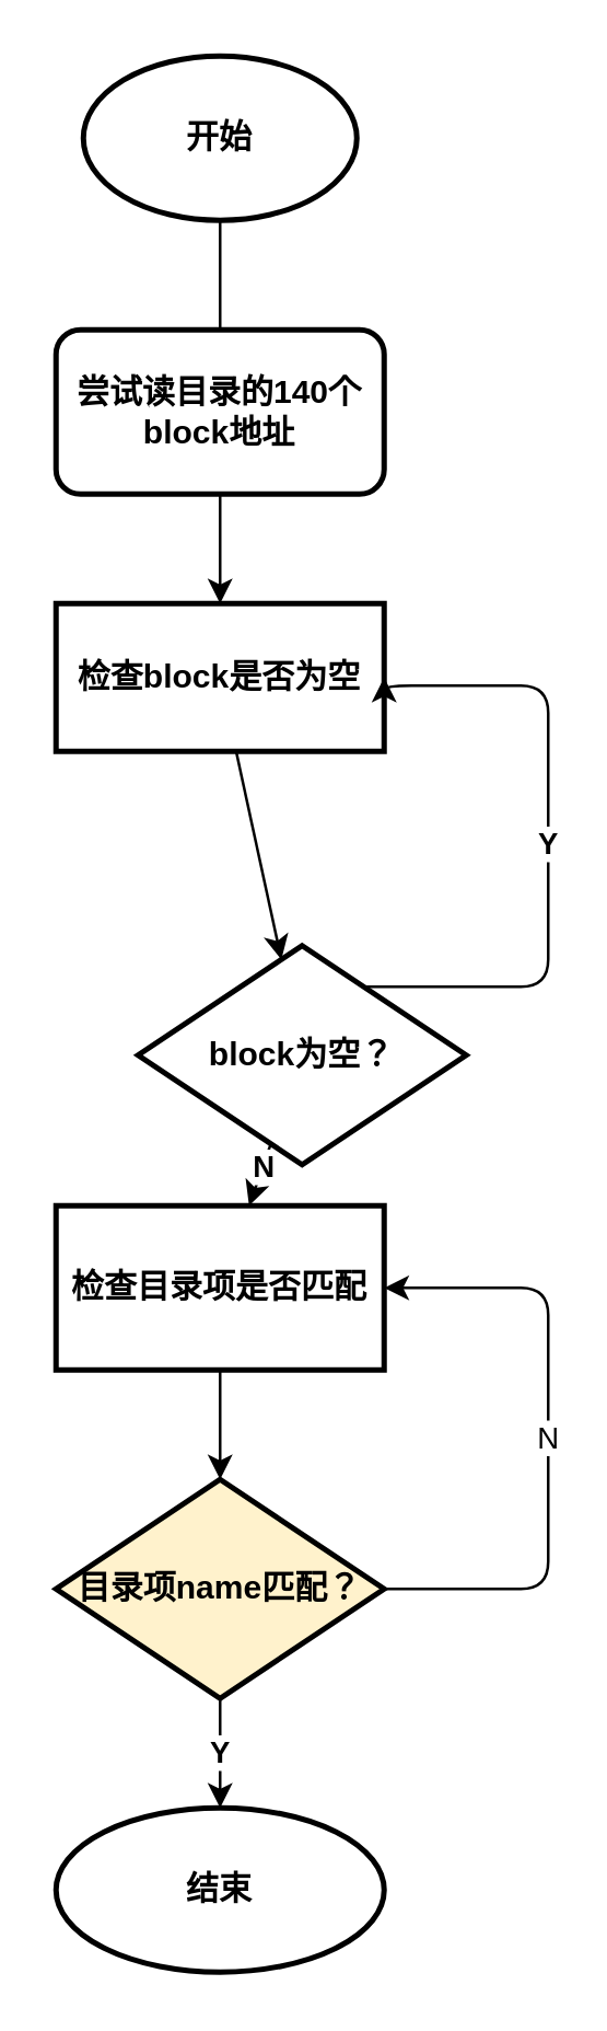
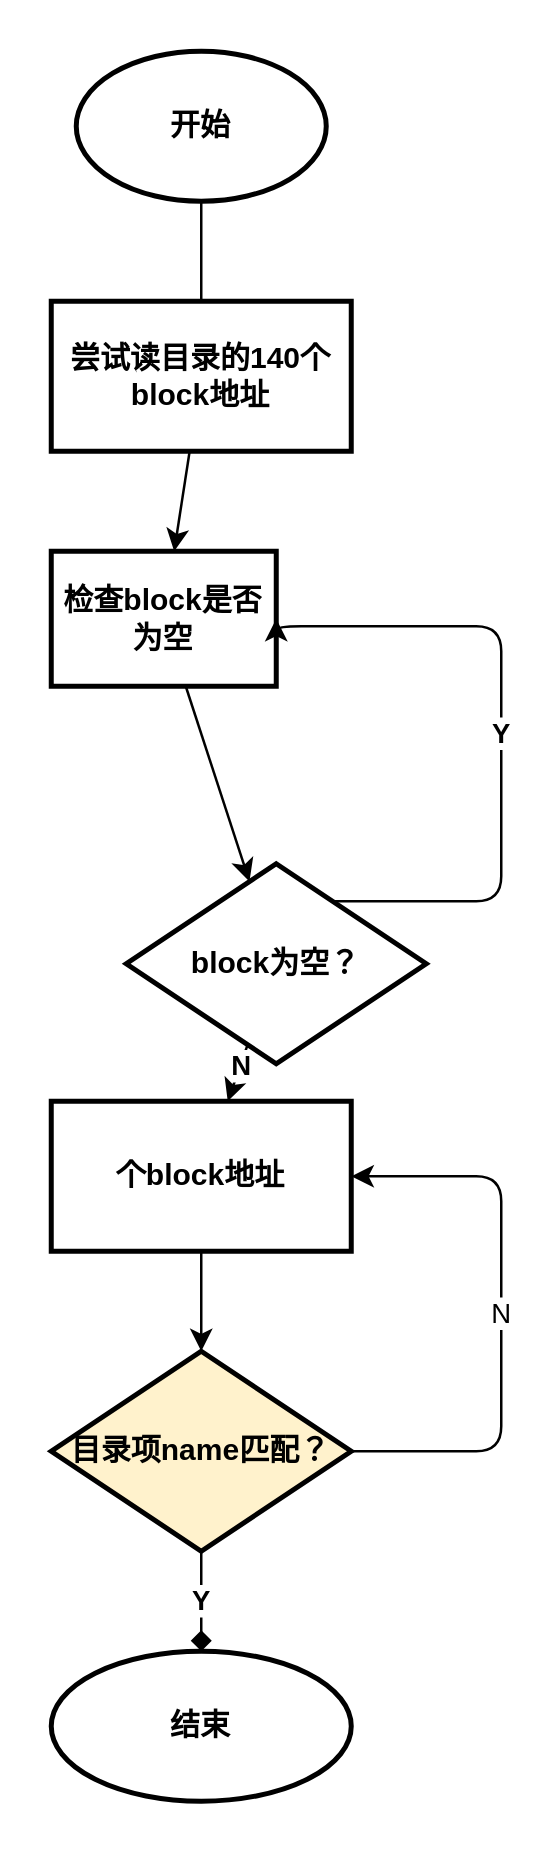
  <mxCell id="0" />
  <mxCell id="1" parent="0" />
  <mxCell id="2" value="" style="edgeStyle=none;html=1;fontStyle=1;endArrow=none;" parent="1" source="3" target="5" edge="1"><mxGeometry relative="1" as="geometry" /></mxCell>
  <mxCell id="3" value="开始" style="strokeWidth=2;html=1;shape=mxgraph.flowchart.start_1;whiteSpace=wrap;fontStyle=1" parent="1" vertex="1"><mxGeometry x="30" y="20" width="100" height="60" as="geometry" /></mxCell>
  <mxCell id="4" value="" style="edgeStyle=none;html=1;fontStyle=1" parent="1" source="5" target="7" edge="1"><mxGeometry relative="1" as="geometry" /></mxCell>
- <mxCell id="5" value="尝试读目录的140个block地址" style="whiteSpace=wrap;html=1;strokeWidth=2;fontStyle=1;rounded=1;" parent="1" vertex="1"><mxGeometry x="20" y="120" width="120" height="60" as="geometry" /></mxCell>
+ <mxCell id="5" value="尝试读目录的140个block地址" style="whiteSpace=wrap;html=1;strokeWidth=2;fontStyle=1" parent="1" vertex="1"><mxGeometry x="20" y="120" width="120" height="60" as="geometry" /></mxCell>
  <mxCell id="6" value="" style="edgeStyle=none;html=1;fontStyle=1" parent="1" source="7" target="11" edge="1"><mxGeometry relative="1" as="geometry" /></mxCell>
- <mxCell id="7" value="检查block是否为空" style="whiteSpace=wrap;html=1;strokeWidth=2;fontStyle=1" parent="1" vertex="1"><mxGeometry x="20" y="220" width="120" height="54" as="geometry" /></mxCell>
+ <mxCell id="7" value="检查block是否为空" style="whiteSpace=wrap;html=1;strokeWidth=2;fontStyle=1" parent="1" vertex="1"><mxGeometry x="20" y="220" width="90" height="54" as="geometry" /></mxCell>
  <mxCell id="8" value="" style="edgeStyle=none;html=1;fontStyle=1" parent="1" source="11" target="13" edge="1"><mxGeometry relative="1" as="geometry" /></mxCell>
  <mxCell id="9" value="N" style="edgeLabel;html=1;align=center;verticalAlign=middle;resizable=0;points=[];fontStyle=1" parent="8" vertex="1" connectable="0"><mxGeometry x="-0.222" relative="1" as="geometry"><mxPoint as="offset" /></mxGeometry></mxCell>
  <mxCell id="10" value="Y" style="edgeStyle=orthogonalEdgeStyle;html=1;entryX=1;entryY=0.5;entryDx=0;entryDy=0;fontStyle=1" parent="1" source="11" target="7" edge="1"><mxGeometry relative="1" as="geometry"><Array as="points"><mxPoint x="200" y="360" /><mxPoint x="200" y="250" /></Array></mxGeometry></mxCell>
  <mxCell id="11" value="block为空？" style="rhombus;whiteSpace=wrap;html=1;strokeWidth=2;fontStyle=1" parent="1" vertex="1"><mxGeometry x="50" y="345" width="120" height="80" as="geometry" /></mxCell>
  <mxCell id="12" style="edgeStyle=orthogonalEdgeStyle;html=1;entryX=0.5;entryY=0;entryDx=0;entryDy=0;fontStyle=1" parent="1" source="13" target="16" edge="1"><mxGeometry relative="1" as="geometry" /></mxCell>
- <mxCell id="13" value="检查目录项是否匹配" style="whiteSpace=wrap;html=1;strokeWidth=2;fontStyle=1" parent="1" vertex="1"><mxGeometry x="20" y="440" width="120" height="60" as="geometry" /></mxCell>
- <mxCell id="14" value="Y" style="edgeStyle=orthogonalEdgeStyle;html=1;fontStyle=1" parent="1" source="16" target="17" edge="1"><mxGeometry relative="1" as="geometry" /></mxCell>
+ <mxCell id="13" value="个block地址" style="whiteSpace=wrap;html=1;strokeWidth=2;fontStyle=1" parent="1" vertex="1"><mxGeometry x="20" y="440" width="120" height="60" as="geometry" /></mxCell>
+ <mxCell id="14" value="Y" style="edgeStyle=orthogonalEdgeStyle;html=1;fontStyle=1;endArrow=diamond;" parent="1" source="16" target="17" edge="1"><mxGeometry relative="1" as="geometry" /></mxCell>
  <mxCell id="15" value="N" style="edgeStyle=orthogonalEdgeStyle;html=1;entryX=1;entryY=0.5;entryDx=0;entryDy=0;exitX=1;exitY=0.5;exitDx=0;exitDy=0;" parent="1" source="16" target="13" edge="1"><mxGeometry relative="1" as="geometry"><mxPoint x="200" y="540" as="sourcePoint" /><Array as="points"><mxPoint x="200" y="580" /><mxPoint x="200" y="470" /></Array></mxGeometry></mxCell>
  <mxCell id="16" value="目录项name匹配？" style="rhombus;whiteSpace=wrap;html=1;strokeWidth=2;fontStyle=1;fillColor=#fff2cc;" parent="1" vertex="1"><mxGeometry x="20" y="540" width="120" height="80" as="geometry" /></mxCell>
  <mxCell id="17" value="结束" style="ellipse;whiteSpace=wrap;html=1;strokeWidth=2;fontStyle=1" parent="1" vertex="1"><mxGeometry x="20" y="660" width="120" height="60" as="geometry" /></mxCell>
